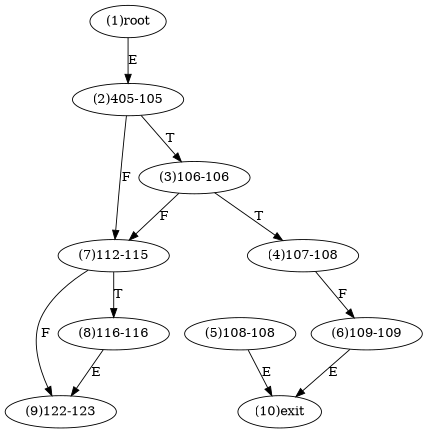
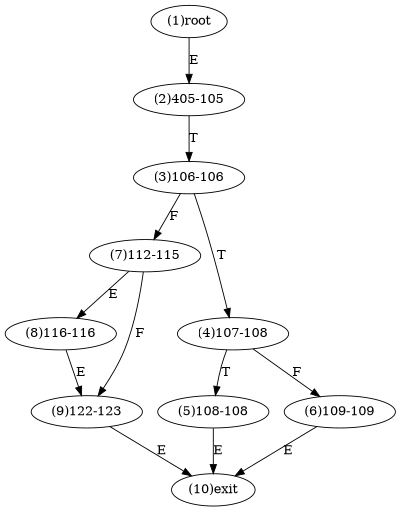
  digraph {
    n1 [label="(1)root"]
    n2 [label="(2)405-105"]
    n3 [label="(3)106-106"]
    n4 [label="(7)112-115"]
    n5 [label="(4)107-108"]
    n6 [label="(8)116-116"]
    n7 [label="(9)122-123"]
    n8 [label="(5)108-108"]
    n9 [label="(6)109-109"]
    n10 [label="(10)exit"]
    n1 -> n2 [label=E]
    n2 -> n3 [label=T]
-   n2 -> n4 [label=F]
    n3 -> n4 [label=F]
    n3 -> n5 [label=T]
-   n4 -> n6 [label=T]
+   n4 -> n6 [label=E]
    n4 -> n7 [label=F]
+   n5 -> n8 [label=T]
    n5 -> n9 [label=F]
    n6 -> n7 [label=E]
+   n7 -> n10 [label=E]
    n8 -> n10 [label=E]
    n9 -> n10 [label=E]
  }
